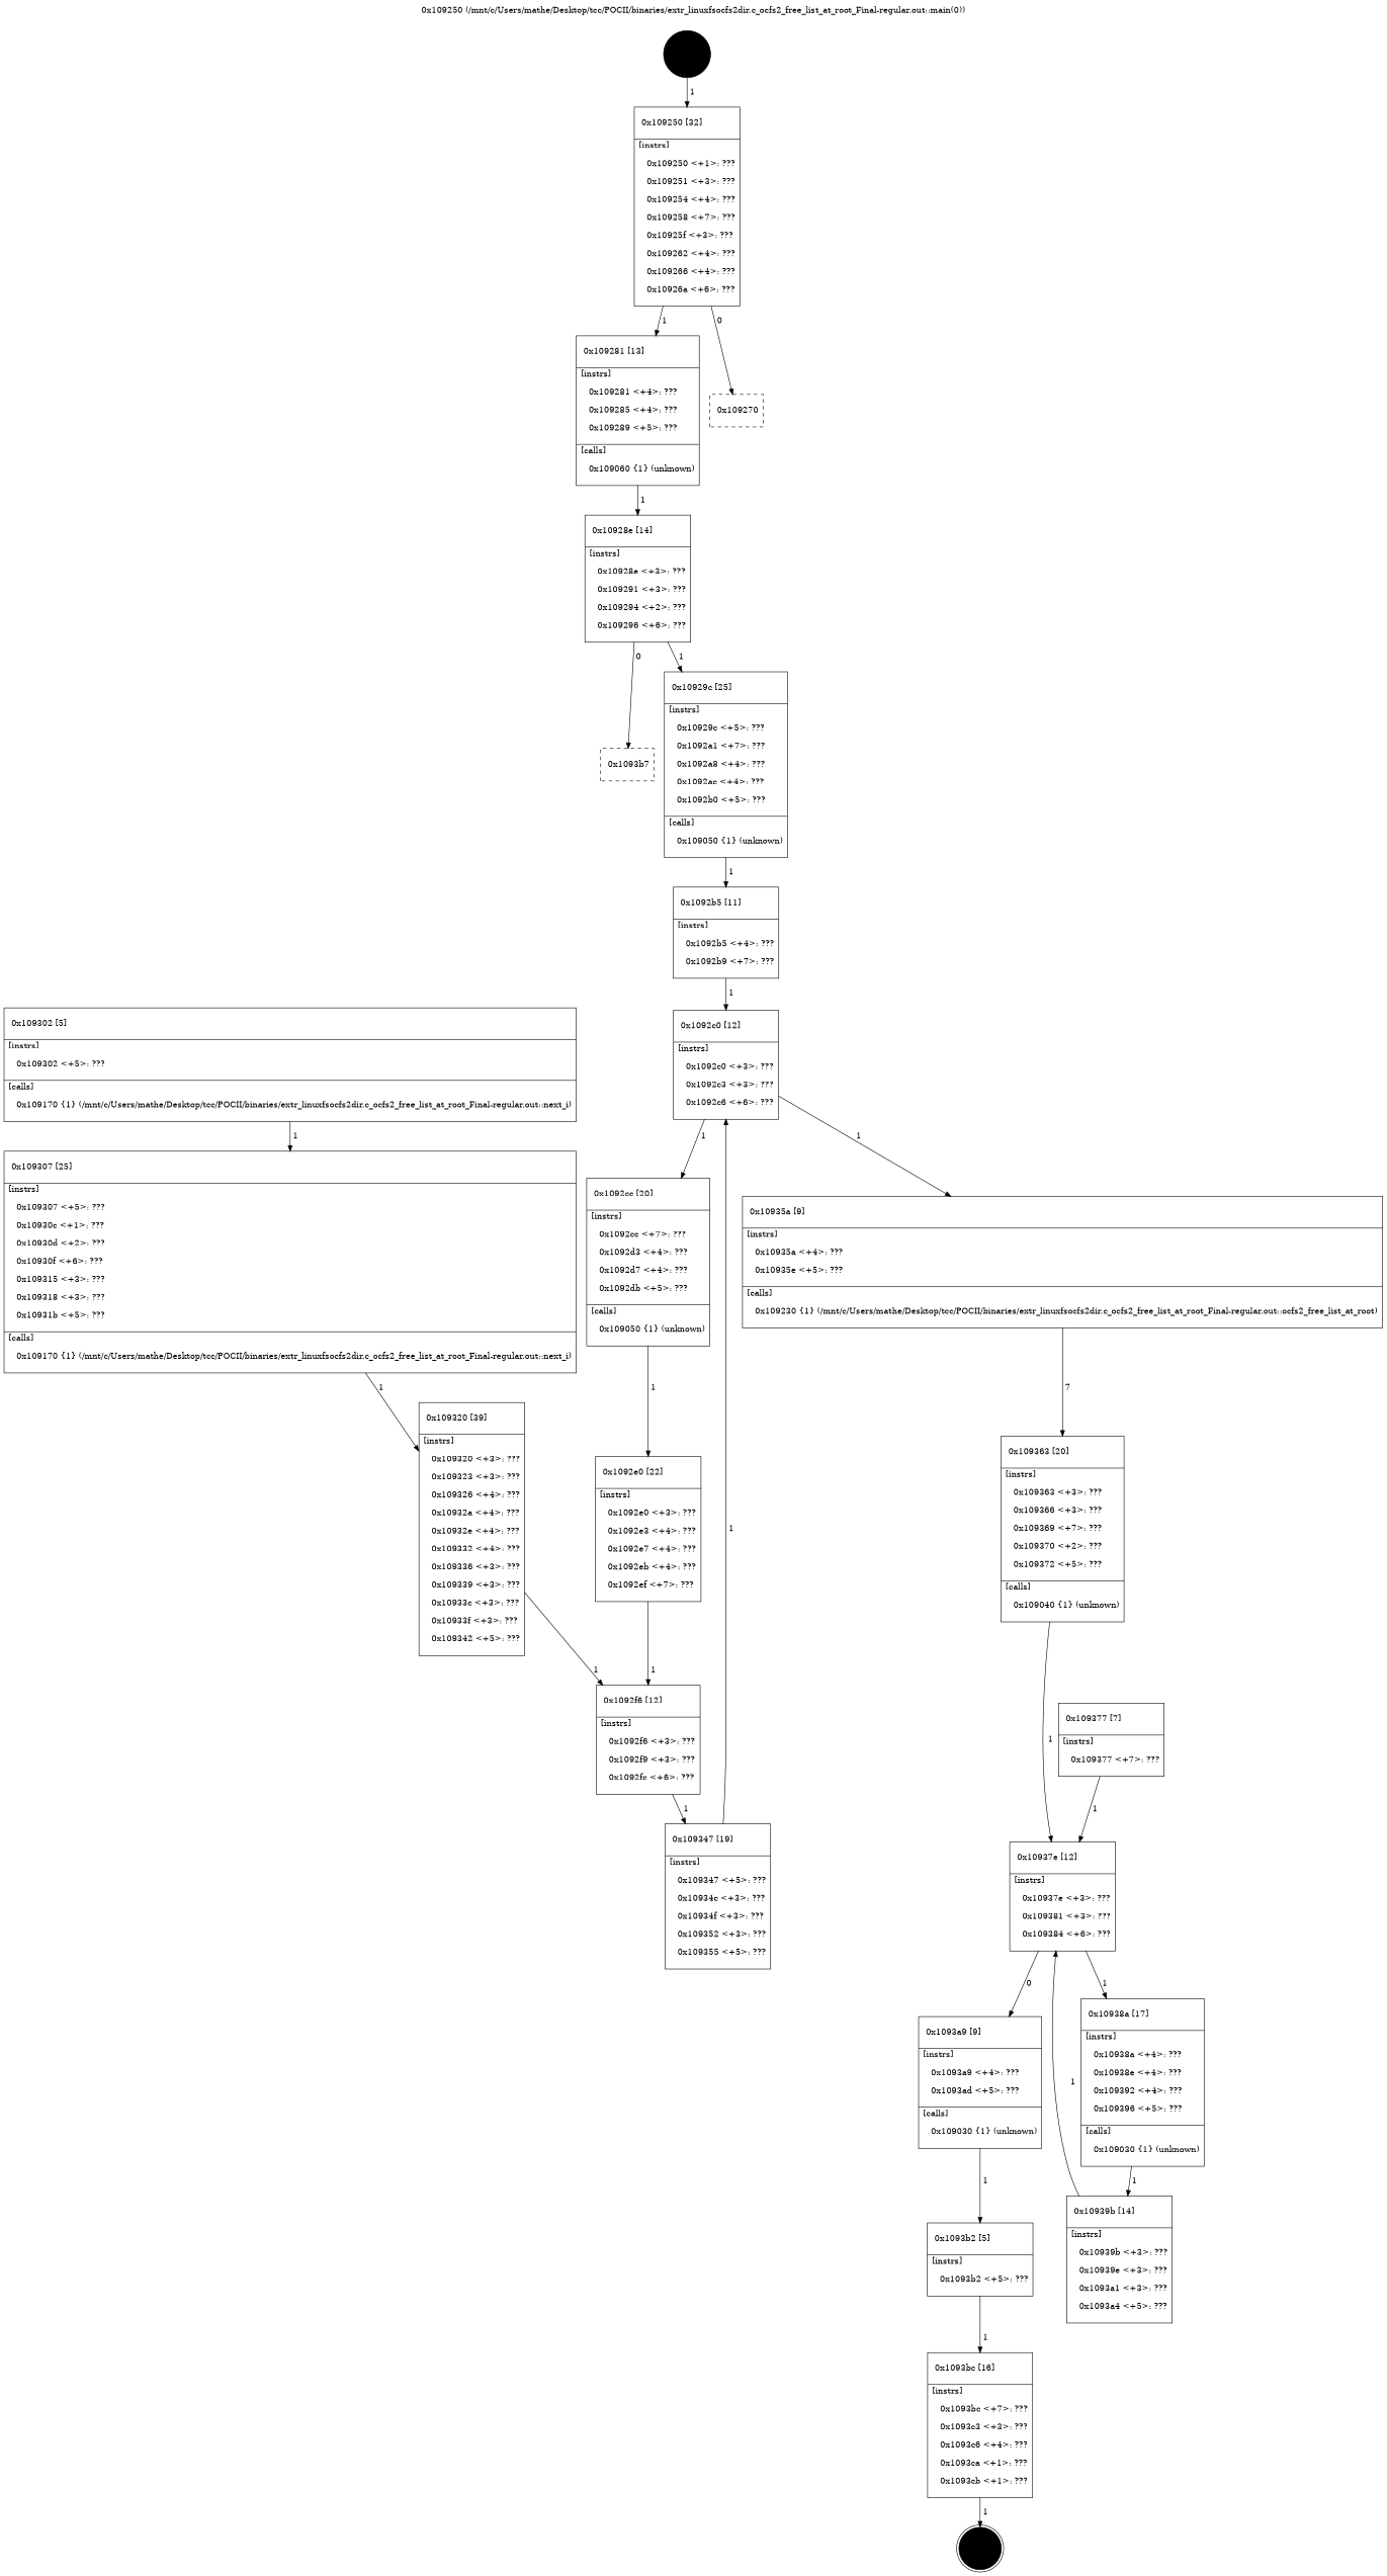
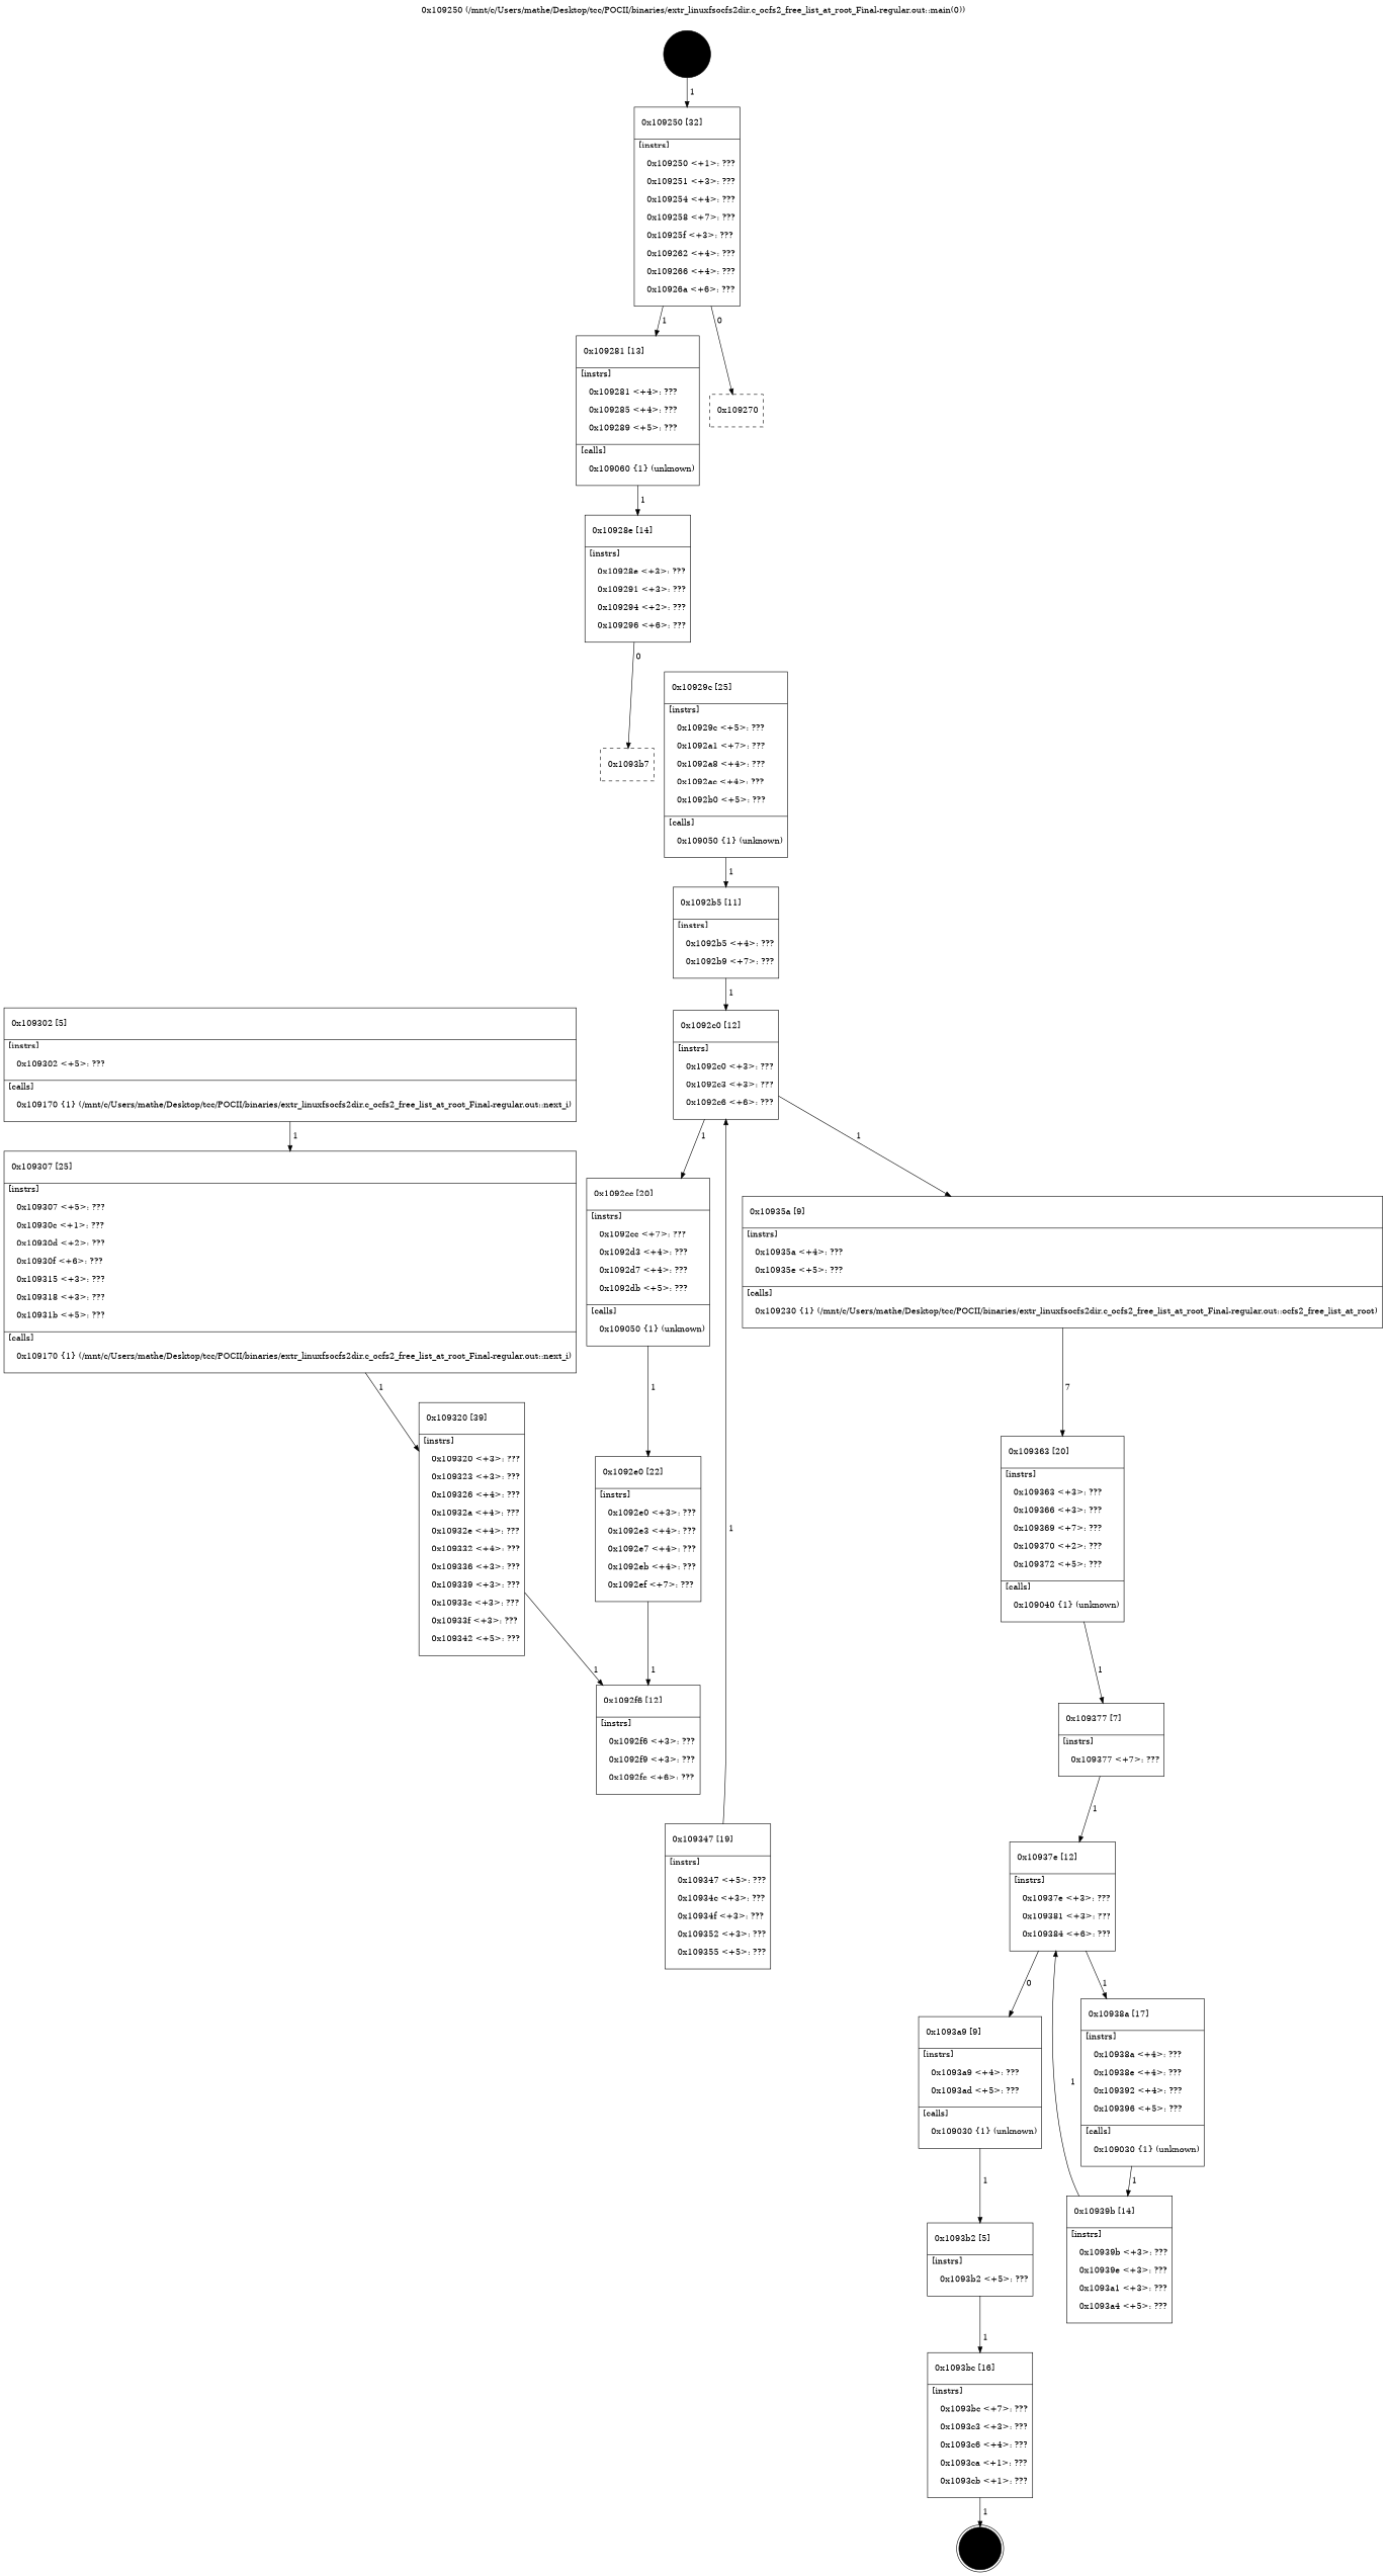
  digraph {
    label="0x109250 (/mnt/c/Users/mathe/Desktop/tcc/POCII/binaries/extr_linuxfsocfs2dir.c_ocfs2_free_list_at_root_Final-regular.out::main(0))"
    labelloc=t
    node [shape=record]
    Entry [fillcolor=black height=0.3 shape=circle style=filled width=0.3]
    n2 [label="{\n     0x109250 [32]\l\n     | [instrs]\l\n     &nbsp;&nbsp;0x109250 \<+1\>: ???\l\n     &nbsp;&nbsp;0x109251 \<+3\>: ???\l\n     &nbsp;&nbsp;0x109254 \<+4\>: ???\l\n     &nbsp;&nbsp;0x109258 \<+7\>: ???\l\n     &nbsp;&nbsp;0x10925f \<+3\>: ???\l\n     &nbsp;&nbsp;0x109262 \<+4\>: ???\l\n     &nbsp;&nbsp;0x109266 \<+4\>: ???\l\n     &nbsp;&nbsp;0x10926a \<+6\>: ???\l\n  }"]
    n3 [label="{\n     0x109281 [13]\l\n     | [instrs]\l\n     &nbsp;&nbsp;0x109281 \<+4\>: ???\l\n     &nbsp;&nbsp;0x109285 \<+4\>: ???\l\n     &nbsp;&nbsp;0x109289 \<+5\>: ???\l\n     | [calls]\l\n     &nbsp;&nbsp;0x109060 \{1\} (unknown)\l\n  }"]
    n4 [label="{\n     0x109270\l\n  }" style=dashed]
    n5 [label="{\n     0x10928e [14]\l\n     | [instrs]\l\n     &nbsp;&nbsp;0x10928e \<+3\>: ???\l\n     &nbsp;&nbsp;0x109291 \<+3\>: ???\l\n     &nbsp;&nbsp;0x109294 \<+2\>: ???\l\n     &nbsp;&nbsp;0x109296 \<+6\>: ???\l\n  }"]
    n6 [label="{\n     0x1093b7\l\n  }" style=dashed]
    n7 [label="{\n     0x10929c [25]\l\n     | [instrs]\l\n     &nbsp;&nbsp;0x10929c \<+5\>: ???\l\n     &nbsp;&nbsp;0x1092a1 \<+7\>: ???\l\n     &nbsp;&nbsp;0x1092a8 \<+4\>: ???\l\n     &nbsp;&nbsp;0x1092ac \<+4\>: ???\l\n     &nbsp;&nbsp;0x1092b0 \<+5\>: ???\l\n     | [calls]\l\n     &nbsp;&nbsp;0x109050 \{1\} (unknown)\l\n  }"]
    n8 [label="{\n     0x1092b5 [11]\l\n     | [instrs]\l\n     &nbsp;&nbsp;0x1092b5 \<+4\>: ???\l\n     &nbsp;&nbsp;0x1092b9 \<+7\>: ???\l\n  }"]
    n9 [label="{\n     0x1092c0 [12]\l\n     | [instrs]\l\n     &nbsp;&nbsp;0x1092c0 \<+3\>: ???\l\n     &nbsp;&nbsp;0x1092c3 \<+3\>: ???\l\n     &nbsp;&nbsp;0x1092c6 \<+6\>: ???\l\n  }"]
    Exit [fillcolor=black height=0.3 peripheries=2 shape=circle style=filled width=0.3]
    n11 [label="{\n     0x10935a [9]\l\n     | [instrs]\l\n     &nbsp;&nbsp;0x10935a \<+4\>: ???\l\n     &nbsp;&nbsp;0x10935e \<+5\>: ???\l\n     | [calls]\l\n     &nbsp;&nbsp;0x109230 \{1\} (/mnt/c/Users/mathe/Desktop/tcc/POCII/binaries/extr_linuxfsocfs2dir.c_ocfs2_free_list_at_root_Final-regular.out::ocfs2_free_list_at_root)\l\n  }"]
    n12 [label="{\n     0x1092cc [20]\l\n     | [instrs]\l\n     &nbsp;&nbsp;0x1092cc \<+7\>: ???\l\n     &nbsp;&nbsp;0x1092d3 \<+4\>: ???\l\n     &nbsp;&nbsp;0x1092d7 \<+4\>: ???\l\n     &nbsp;&nbsp;0x1092db \<+5\>: ???\l\n     | [calls]\l\n     &nbsp;&nbsp;0x109050 \{1\} (unknown)\l\n  }"]
    n13 [label="{\n     0x109363 [20]\l\n     | [instrs]\l\n     &nbsp;&nbsp;0x109363 \<+3\>: ???\l\n     &nbsp;&nbsp;0x109366 \<+3\>: ???\l\n     &nbsp;&nbsp;0x109369 \<+7\>: ???\l\n     &nbsp;&nbsp;0x109370 \<+2\>: ???\l\n     &nbsp;&nbsp;0x109372 \<+5\>: ???\l\n     | [calls]\l\n     &nbsp;&nbsp;0x109040 \{1\} (unknown)\l\n  }"]
    n14 [label="{\n     0x1092e0 [22]\l\n     | [instrs]\l\n     &nbsp;&nbsp;0x1092e0 \<+3\>: ???\l\n     &nbsp;&nbsp;0x1092e3 \<+4\>: ???\l\n     &nbsp;&nbsp;0x1092e7 \<+4\>: ???\l\n     &nbsp;&nbsp;0x1092eb \<+4\>: ???\l\n     &nbsp;&nbsp;0x1092ef \<+7\>: ???\l\n  }"]
    n15 [label="{\n     0x109377 [7]\l\n     | [instrs]\l\n     &nbsp;&nbsp;0x109377 \<+7\>: ???\l\n  }"]
    n16 [label="{\n     0x1092f6 [12]\l\n     | [instrs]\l\n     &nbsp;&nbsp;0x1092f6 \<+3\>: ???\l\n     &nbsp;&nbsp;0x1092f9 \<+3\>: ???\l\n     &nbsp;&nbsp;0x1092fc \<+6\>: ???\l\n  }"]
    n17 [label="{\n     0x109347 [19]\l\n     | [instrs]\l\n     &nbsp;&nbsp;0x109347 \<+5\>: ???\l\n     &nbsp;&nbsp;0x10934c \<+3\>: ???\l\n     &nbsp;&nbsp;0x10934f \<+3\>: ???\l\n     &nbsp;&nbsp;0x109352 \<+3\>: ???\l\n     &nbsp;&nbsp;0x109355 \<+5\>: ???\l\n  }"]
    n18 [label="{\n     0x109302 [5]\l\n     | [instrs]\l\n     &nbsp;&nbsp;0x109302 \<+5\>: ???\l\n     | [calls]\l\n     &nbsp;&nbsp;0x109170 \{1\} (/mnt/c/Users/mathe/Desktop/tcc/POCII/binaries/extr_linuxfsocfs2dir.c_ocfs2_free_list_at_root_Final-regular.out::next_i)\l\n  }"]
    n19 [label="{\n     0x109307 [25]\l\n     | [instrs]\l\n     &nbsp;&nbsp;0x109307 \<+5\>: ???\l\n     &nbsp;&nbsp;0x10930c \<+1\>: ???\l\n     &nbsp;&nbsp;0x10930d \<+2\>: ???\l\n     &nbsp;&nbsp;0x10930f \<+6\>: ???\l\n     &nbsp;&nbsp;0x109315 \<+3\>: ???\l\n     &nbsp;&nbsp;0x109318 \<+3\>: ???\l\n     &nbsp;&nbsp;0x10931b \<+5\>: ???\l\n     | [calls]\l\n     &nbsp;&nbsp;0x109170 \{1\} (/mnt/c/Users/mathe/Desktop/tcc/POCII/binaries/extr_linuxfsocfs2dir.c_ocfs2_free_list_at_root_Final-regular.out::next_i)\l\n  }"]
    n20 [label="{\n     0x109320 [39]\l\n     | [instrs]\l\n     &nbsp;&nbsp;0x109320 \<+3\>: ???\l\n     &nbsp;&nbsp;0x109323 \<+3\>: ???\l\n     &nbsp;&nbsp;0x109326 \<+4\>: ???\l\n     &nbsp;&nbsp;0x10932a \<+4\>: ???\l\n     &nbsp;&nbsp;0x10932e \<+4\>: ???\l\n     &nbsp;&nbsp;0x109332 \<+4\>: ???\l\n     &nbsp;&nbsp;0x109336 \<+3\>: ???\l\n     &nbsp;&nbsp;0x109339 \<+3\>: ???\l\n     &nbsp;&nbsp;0x10933c \<+3\>: ???\l\n     &nbsp;&nbsp;0x10933f \<+3\>: ???\l\n     &nbsp;&nbsp;0x109342 \<+5\>: ???\l\n  }"]
    n21 [label="{\n     0x1093bc [16]\l\n     | [instrs]\l\n     &nbsp;&nbsp;0x1093bc \<+7\>: ???\l\n     &nbsp;&nbsp;0x1093c3 \<+3\>: ???\l\n     &nbsp;&nbsp;0x1093c6 \<+4\>: ???\l\n     &nbsp;&nbsp;0x1093ca \<+1\>: ???\l\n     &nbsp;&nbsp;0x1093cb \<+1\>: ???\l\n  }"]
    n22 [label="{\n     0x10937e [12]\l\n     | [instrs]\l\n     &nbsp;&nbsp;0x10937e \<+3\>: ???\l\n     &nbsp;&nbsp;0x109381 \<+3\>: ???\l\n     &nbsp;&nbsp;0x109384 \<+6\>: ???\l\n  }"]
    n23 [label="{\n     0x1093a9 [9]\l\n     | [instrs]\l\n     &nbsp;&nbsp;0x1093a9 \<+4\>: ???\l\n     &nbsp;&nbsp;0x1093ad \<+5\>: ???\l\n     | [calls]\l\n     &nbsp;&nbsp;0x109030 \{1\} (unknown)\l\n  }"]
    n24 [label="{\n     0x10938a [17]\l\n     | [instrs]\l\n     &nbsp;&nbsp;0x10938a \<+4\>: ???\l\n     &nbsp;&nbsp;0x10938e \<+4\>: ???\l\n     &nbsp;&nbsp;0x109392 \<+4\>: ???\l\n     &nbsp;&nbsp;0x109396 \<+5\>: ???\l\n     | [calls]\l\n     &nbsp;&nbsp;0x109030 \{1\} (unknown)\l\n  }"]
    n25 [label="{\n     0x1093b2 [5]\l\n     | [instrs]\l\n     &nbsp;&nbsp;0x1093b2 \<+5\>: ???\l\n  }"]
    n26 [label="{\n     0x10939b [14]\l\n     | [instrs]\l\n     &nbsp;&nbsp;0x10939b \<+3\>: ???\l\n     &nbsp;&nbsp;0x10939e \<+3\>: ???\l\n     &nbsp;&nbsp;0x1093a1 \<+3\>: ???\l\n     &nbsp;&nbsp;0x1093a4 \<+5\>: ???\l\n  }"]
    Entry -> n2 [label=" 1"]
    n2 -> n3 [label=" 1"]
    n2 -> n4 [label=" 0"]
    n3 -> n5 [label=" 1"]
    n5 -> n6 [label=" 0"]
-   n5 -> n7 [label=" 1"]
    n7 -> n8 [label=" 1"]
    n8 -> n9 [label=" 1"]
    n9 -> n11 [label=" 1"]
    n9 -> n12 [label=" 1"]
    n11 -> n13 [label=" 7"]
    n12 -> n14 [label=" 1"]
-   n13 -> n22 [label=" 1"]
+   n13 -> n15 [label=" 1"]
    n14 -> n16 [label=" 1"]
    n15 -> n22 [label=" 1"]
-   n16 -> n17 [label=" 1"]
    n17 -> n9 [label=" 1"]
    n18 -> n19 [label=" 1"]
    n19 -> n20 [label=" 1"]
    n20 -> n16 [label=" 1"]
    n21 -> Exit [label=" 1"]
    n22 -> n23 [label=" 0"]
    n22 -> n24 [label=" 1"]
    n23 -> n25 [label=" 1"]
    n24 -> n26 [label=" 1"]
    n25 -> n21 [label=" 1"]
    n26 -> n22 [label=" 1"]
  }
